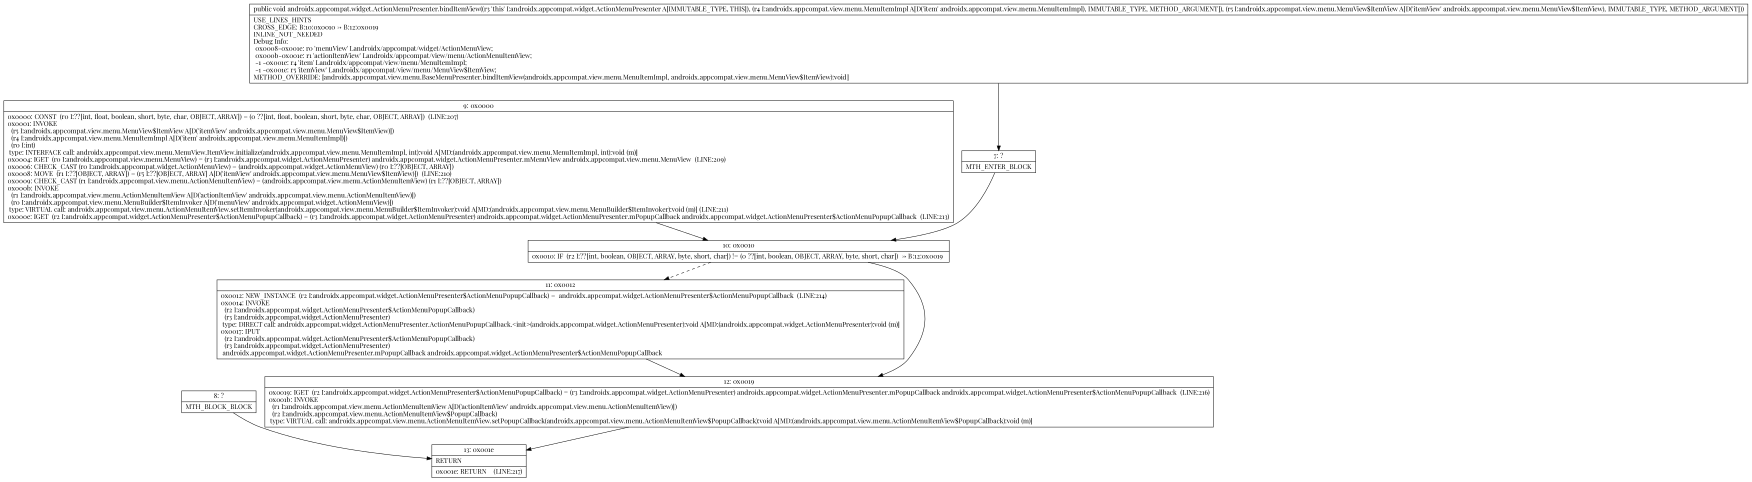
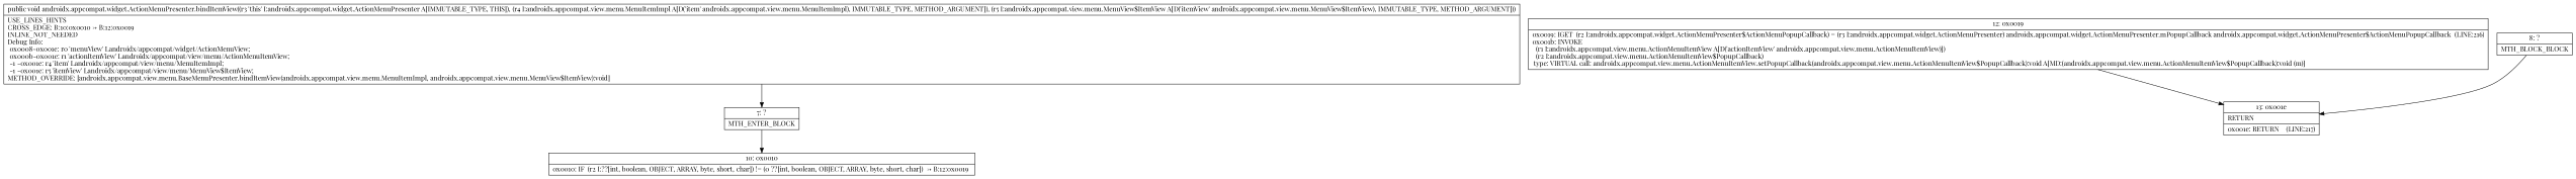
  digraph {
    fontname="Playfair Display"
    node [fontname="Playfair Display" shape=record]
    edge [fontname="Playfair Display"]
    n1 [label="{7\:\ ?|MTH_ENTER_BLOCK\l}"]
    n2 [label="{10\:\ 0x0010|0x0010: IF  (r2 I:??[int, boolean, OBJECT, ARRAY, byte, short, char]) != (0 ??[int, boolean, OBJECT, ARRAY, byte, short, char])  \-\> B:12:0x0019 \l}"]
-   n3 [label="{9\:\ 0x0000|0x0000: CONST  (r0 I:??[int, float, boolean, short, byte, char, OBJECT, ARRAY]) = (0 ??[int, float, boolean, short, byte, char, OBJECT, ARRAY])  (LINE:207)\l0x0001: INVOKE  \l  (r5 I:androidx.appcompat.view.menu.MenuView$ItemView A[D('itemView' androidx.appcompat.view.menu.MenuView$ItemView)])\l  (r4 I:androidx.appcompat.view.menu.MenuItemImpl A[D('item' androidx.appcompat.view.menu.MenuItemImpl)])\l  (r0 I:int)\l type: INTERFACE call: androidx.appcompat.view.menu.MenuView.ItemView.initialize(androidx.appcompat.view.menu.MenuItemImpl, int):void A[MD:(androidx.appcompat.view.menu.MenuItemImpl, int):void (m)]\l0x0004: IGET  (r0 I:androidx.appcompat.view.menu.MenuView) = (r3 I:androidx.appcompat.widget.ActionMenuPresenter) androidx.appcompat.widget.ActionMenuPresenter.mMenuView androidx.appcompat.view.menu.MenuView  (LINE:209)\l0x0006: CHECK_CAST (r0 I:androidx.appcompat.widget.ActionMenuView) = (androidx.appcompat.widget.ActionMenuView) (r0 I:??[OBJECT, ARRAY]) \l0x0008: MOVE  (r1 I:??[OBJECT, ARRAY]) = (r5 I:??[OBJECT, ARRAY] A[D('itemView' androidx.appcompat.view.menu.MenuView$ItemView)])  (LINE:210)\l0x0009: CHECK_CAST (r1 I:androidx.appcompat.view.menu.ActionMenuItemView) = (androidx.appcompat.view.menu.ActionMenuItemView) (r1 I:??[OBJECT, ARRAY]) \l0x000b: INVOKE  \l  (r1 I:androidx.appcompat.view.menu.ActionMenuItemView A[D('actionItemView' androidx.appcompat.view.menu.ActionMenuItemView)])\l  (r0 I:androidx.appcompat.view.menu.MenuBuilder$ItemInvoker A[D('menuView' androidx.appcompat.widget.ActionMenuView)])\l type: VIRTUAL call: androidx.appcompat.view.menu.ActionMenuItemView.setItemInvoker(androidx.appcompat.view.menu.MenuBuilder$ItemInvoker):void A[MD:(androidx.appcompat.view.menu.MenuBuilder$ItemInvoker):void (m)] (LINE:211)\l0x000e: IGET  (r2 I:androidx.appcompat.widget.ActionMenuPresenter$ActionMenuPopupCallback) = (r3 I:androidx.appcompat.widget.ActionMenuPresenter) androidx.appcompat.widget.ActionMenuPresenter.mPopupCallback androidx.appcompat.widget.ActionMenuPresenter$ActionMenuPopupCallback  (LINE:213)\l}"]
-   n4 [label="{11\:\ 0x0012|0x0012: NEW_INSTANCE  (r2 I:androidx.appcompat.widget.ActionMenuPresenter$ActionMenuPopupCallback) =  androidx.appcompat.widget.ActionMenuPresenter$ActionMenuPopupCallback  (LINE:214)\l0x0014: INVOKE  \l  (r2 I:androidx.appcompat.widget.ActionMenuPresenter$ActionMenuPopupCallback)\l  (r3 I:androidx.appcompat.widget.ActionMenuPresenter)\l type: DIRECT call: androidx.appcompat.widget.ActionMenuPresenter.ActionMenuPopupCallback.\<init\>(androidx.appcompat.widget.ActionMenuPresenter):void A[MD:(androidx.appcompat.widget.ActionMenuPresenter):void (m)]\l0x0017: IPUT  \l  (r2 I:androidx.appcompat.widget.ActionMenuPresenter$ActionMenuPopupCallback)\l  (r3 I:androidx.appcompat.widget.ActionMenuPresenter)\l androidx.appcompat.widget.ActionMenuPresenter.mPopupCallback androidx.appcompat.widget.ActionMenuPresenter$ActionMenuPopupCallback \l}"]
    n5 [label="{12\:\ 0x0019|0x0019: IGET  (r2 I:androidx.appcompat.widget.ActionMenuPresenter$ActionMenuPopupCallback) = (r3 I:androidx.appcompat.widget.ActionMenuPresenter) androidx.appcompat.widget.ActionMenuPresenter.mPopupCallback androidx.appcompat.widget.ActionMenuPresenter$ActionMenuPopupCallback  (LINE:216)\l0x001b: INVOKE  \l  (r1 I:androidx.appcompat.view.menu.ActionMenuItemView A[D('actionItemView' androidx.appcompat.view.menu.ActionMenuItemView)])\l  (r2 I:androidx.appcompat.view.menu.ActionMenuItemView$PopupCallback)\l type: VIRTUAL call: androidx.appcompat.view.menu.ActionMenuItemView.setPopupCallback(androidx.appcompat.view.menu.ActionMenuItemView$PopupCallback):void A[MD:(androidx.appcompat.view.menu.ActionMenuItemView$PopupCallback):void (m)]\l}"]
    n6 [label="{13\:\ 0x001e|RETURN\l|0x001e: RETURN    (LINE:217)\l}"]
    n7 [label="{8\:\ ?|MTH_BLOCK_BLOCK\l}"]
    n8 [label="{public void androidx.appcompat.widget.ActionMenuPresenter.bindItemView((r3 'this' I:androidx.appcompat.widget.ActionMenuPresenter A[IMMUTABLE_TYPE, THIS]), (r4 I:androidx.appcompat.view.menu.MenuItemImpl A[D('item' androidx.appcompat.view.menu.MenuItemImpl), IMMUTABLE_TYPE, METHOD_ARGUMENT]), (r5 I:androidx.appcompat.view.menu.MenuView$ItemView A[D('itemView' androidx.appcompat.view.menu.MenuView$ItemView), IMMUTABLE_TYPE, METHOD_ARGUMENT]))  | USE_LINES_HINTS\lCROSS_EDGE: B:10:0x0010 \-\> B:12:0x0019\lINLINE_NOT_NEEDED\lDebug Info:\l  0x0008\-0x001e: r0 'menuView' Landroidx\/appcompat\/widget\/ActionMenuView;\l  0x000b\-0x001e: r1 'actionItemView' Landroidx\/appcompat\/view\/menu\/ActionMenuItemView;\l  \-1 \-0x001e: r4 'item' Landroidx\/appcompat\/view\/menu\/MenuItemImpl;\l  \-1 \-0x001e: r5 'itemView' Landroidx\/appcompat\/view\/menu\/MenuView$ItemView;\lMETHOD_OVERRIDE: [androidx.appcompat.view.menu.BaseMenuPresenter.bindItemView(androidx.appcompat.view.menu.MenuItemImpl, androidx.appcompat.view.menu.MenuView$ItemView):void]\l}"]
    n1 -> n2
-   n2 -> n4 [style=dashed]
-   n2 -> n5
-   n3 -> n2
-   n4 -> n5
    n5 -> n6
    n7 -> n6
    n8 -> n1
  }
